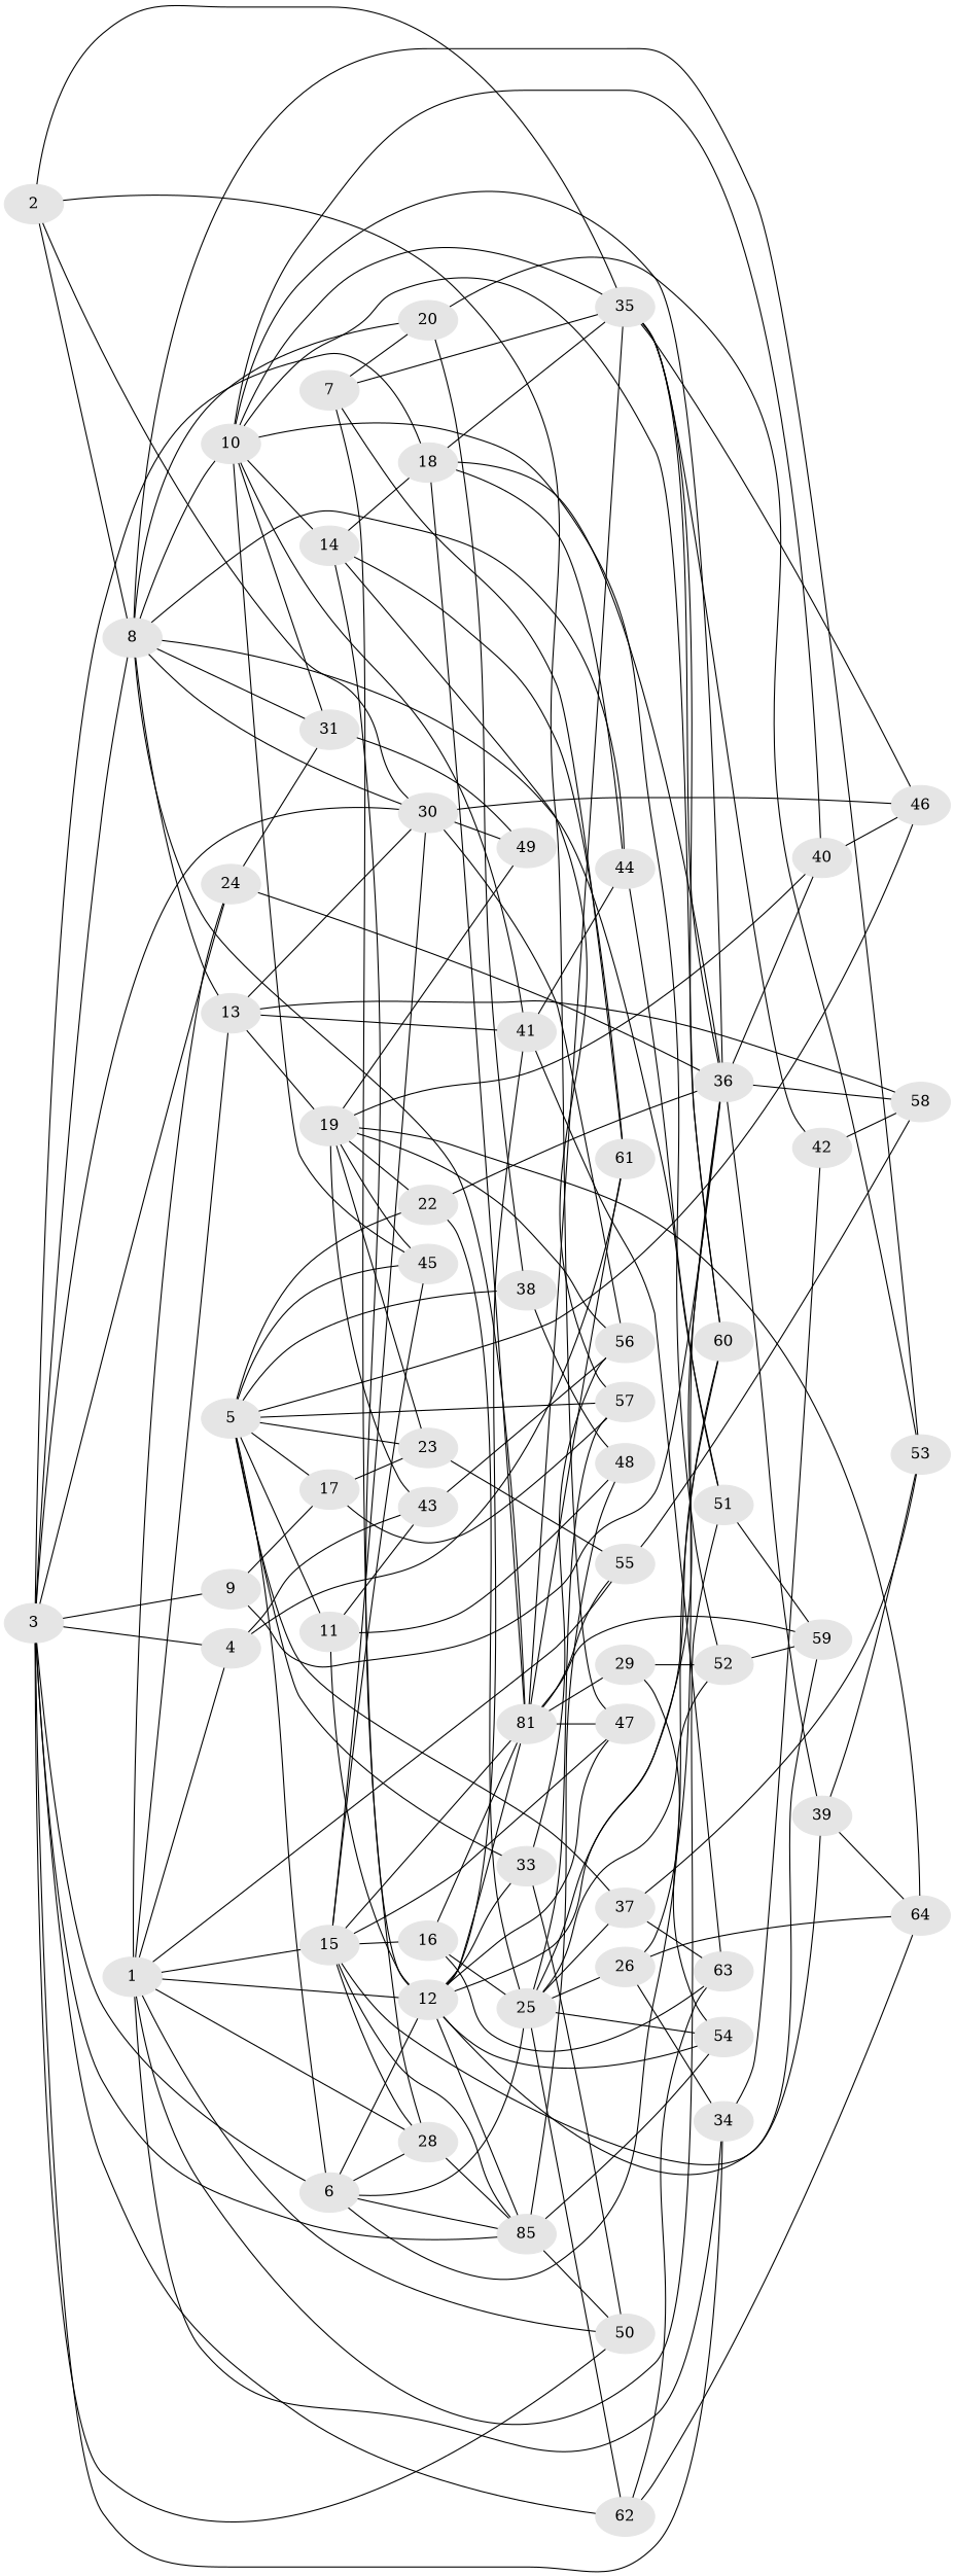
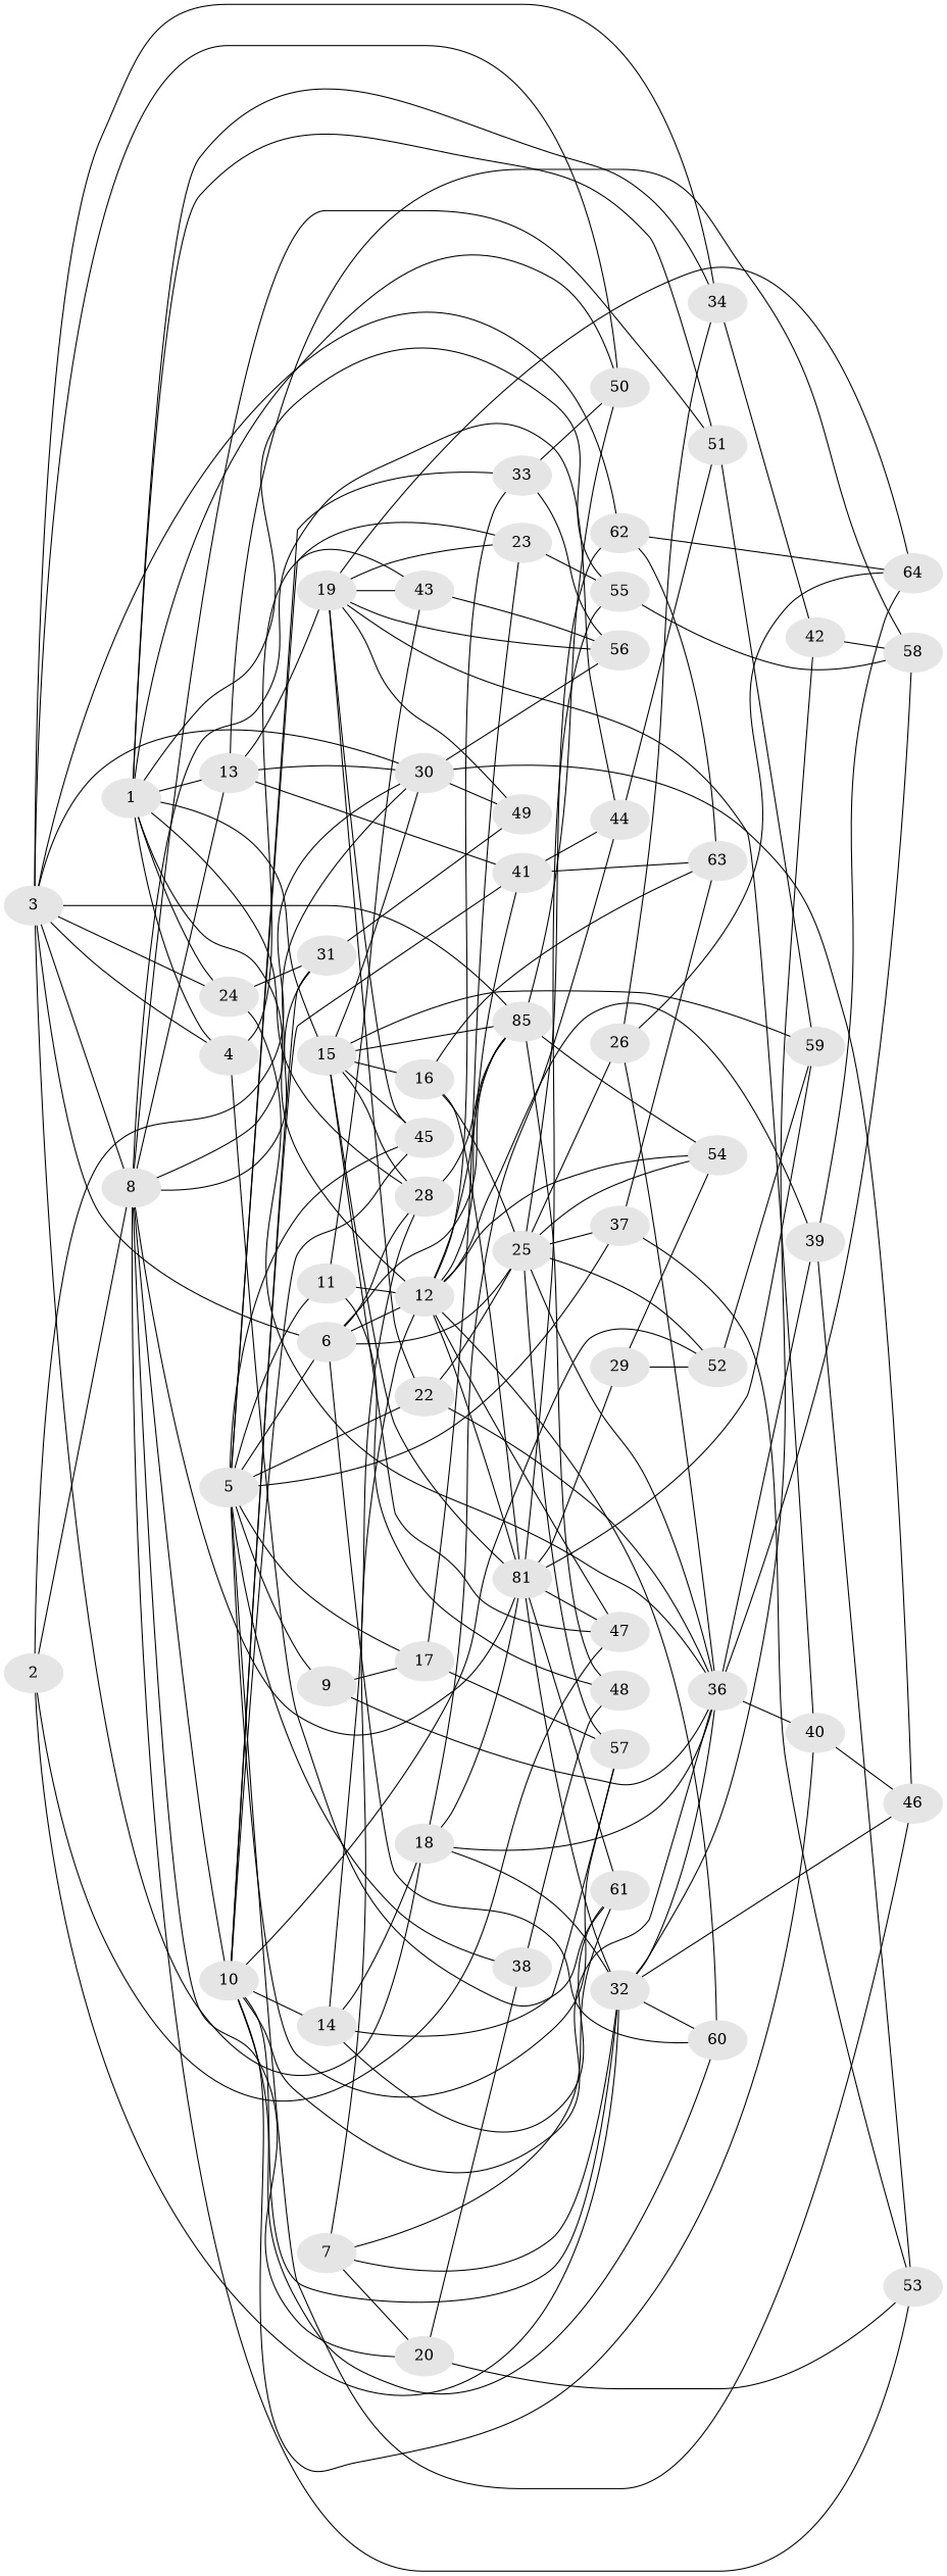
  graph {
    rankdir=LR
    node [color=gray90 style=filled]
    edge [weight=1.0]
    1
    4
    12
    13
    15
    24
    28
    34
    50
    51
    55
    43
    61
    47
    n15 [label=85]
    33
    60
    n18 [label=81]
    39
    41
    54
    30
    19
    58
    45
    16
    59
    31
    36
    42
    2
    8
-   32 [label=35]
+   32
    20
    10
    44
    53
    46
    49
    56
    3
    6
    9
    18
    62
    25
    17
    48
    63
    64
    5
    11
    22
    23
    37
    38
    57
    52
    26
    7
    14
    40
    29
    1 -- 4
    1 -- 12
    1 -- 13 [weight=2.0]
    1 -- 15
    1 -- 24
    1 -- 28 [weight=2.0]
    1 -- 34
    1 -- 50
    1 -- 51
    1 -- 55
    4 -- 43
    4 -- 61
    12 -- 47
    12 -- n15
    12 -- 33
    12 -- 60
    12 -- n18
    12 -- 39
    12 -- 41
    12 -- 54
    13 -- 41
    13 -- 30 [weight=2.0]
    13 -- 19
    13 -- 58
    15 -- 28
    15 -- 47
    15 -- n15 [weight=2.0]
    15 -- n18
    15 -- 30
    15 -- 45
    15 -- 16
    15 -- 59
    24 -- 31
    24 -- 36
    28 -- n15
    34 -- 42
    51 -- 59
    55 -- 58
    43 -- 56
    n15 -- 50
    n15 -- 54
    n15 -- 48
    33 -- 50
    33 -- 56
    n18 -- 55
    n18 -- 61
    n18 -- 47
    n18 -- 59
    n18 -- 32
    n18 -- 29
    39 -- 53
    39 -- 64
    41 -- 44
    41 -- 63
    30 -- 46
    30 -- 49
    30 -- 56
    19 -- 43
    19 -- 45
    19 -- 49 [weight=2.0]
    19 -- 56
    19 -- 64
    19 -- 22
    19 -- 23
    19 -- 40
    16 -- n18
    16 -- 25
    16 -- 63
    31 -- 49
    36 -- 39
    36 -- 58
    36 -- 40
    42 -- 58
    2 -- 47
    2 -- 30
    2 -- 8
    2 -- 32
    8 -- 13
    8 -- 51
    8 -- n18
    8 -- 30
    8 -- 31
    8 -- 20
    8 -- 10
    8 -- 44
    8 -- 53
    32 -- 60
    32 -- 36
    32 -- 42 [weight=2.0]
    32 -- 46
    20 -- 53
    20 -- 38
    10 -- 60
    10 -- 41
    10 -- 45
    10 -- 31
    10 -- 36
    10 -- 32
    10 -- 52
    10 -- 14
    10 -- 40
    44 -- 51
    3 -- 4
    3 -- 24
    3 -- 34
    3 -- 50
    3 -- n15
    3 -- 30 [weight=2.0]
    3 -- 8
    3 -- 6
-   3 -- 9
+   5 -- 9
    3 -- 18
    3 -- 62
    6 -- 12
    6 -- 28
    6 -- n15 [weight=2.0]
    6 -- 60
    6 -- 25
    9 -- 36 [weight=2.0]
    9 -- 17
    18 -- n18 [weight=2.0]
    18 -- 36
    18 -- 32
    18 -- 44
    62 -- 63
    62 -- 64
    25 -- 54
    25 -- 36
    25 -- 62
    25 -- 37
    25 -- 57
    25 -- 52
    25 -- 26
    17 -- 23
    17 -- 57
    5 -- 33
    5 -- 45
    5 -- 46
    5 -- 6
    5 -- 17
    5 -- 11
    5 -- 22
    5 -- 23
    5 -- 37
    5 -- 38 [weight=2.0]
    5 -- 57
    11 -- 12
    11 -- 43
    11 -- 48
    22 -- 36
    22 -- 25
    23 -- 55
    37 -- 53
    37 -- 63
    38 -- 48
    52 -- 59
    26 -- 34
    26 -- 36
    26 -- 64
    7 -- 12
    7 -- 61
    7 -- 32
    7 -- 20
    14 -- 28
    14 -- 61
    14 -- 18 [weight=2.0]
    14 -- 57
    40 -- 46
    29 -- 54
    29 -- 52
  }
